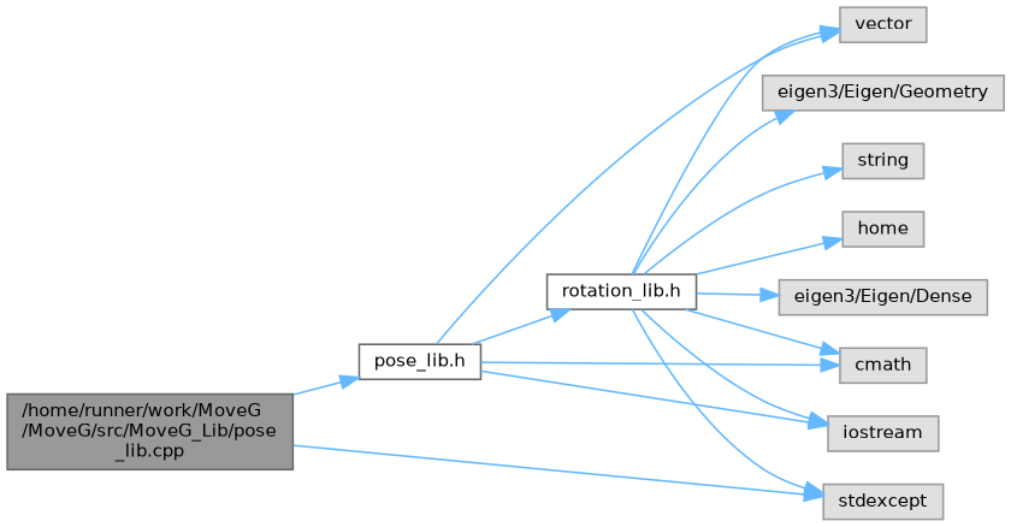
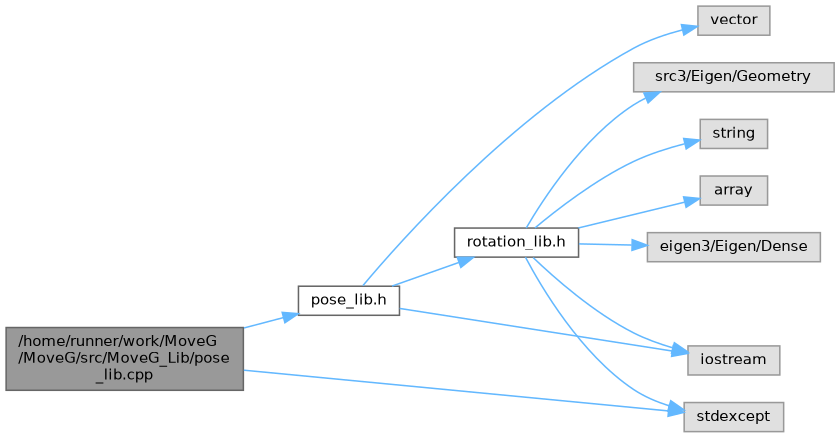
  digraph {
    rankdir=LR
    node [color=grey60 fillcolor="#E0E0E0" fontname=Helvetica fontsize=10 shape=box style=filled]
    edge [color=steelblue1 fontname=Helvetica fontsize=10 labelfontname=Helvetica labelfontsize=10 style=solid]
    n1 [color=gray40 fillcolor=grey60 fontcolor=black height=0.2 label="/home/runner/work/MoveG\l/MoveG/src/MoveG_Lib/pose\l_lib.cpp" width=0.4]
    n2 [color=grey40 fillcolor=white height=0.2 label="pose_lib.h" width=0.4]
    n3 [height=0.2 label=stdexcept width=0.4]
-   n4 [height=0.2 label=cmath width=0.4]
    n5 [height=0.2 label=iostream width=0.4]
    n6 [height=0.2 label=vector width=0.4]
    n7 [color=grey40 fillcolor=white height=0.2 label="rotation_lib.h" width=0.4]
    n8 [height=0.2 label="eigen3/Eigen/Dense" width=0.4]
-   n9 [height=0.2 label="eigen3/Eigen/Geometry" width=0.4]
+   n9 [height=0.2 label="src3/Eigen/Geometry" width=0.4]
    n10 [height=0.2 label=string width=0.4]
-   n11 [height=0.2 label=home width=0.4]
+   n11 [height=0.2 label=array width=0.4]
    n1 -> n2
    n1 -> n3
-   n2 -> n4
    n2 -> n5
    n2 -> n6
    n2 -> n7
    n7 -> n3
-   n7 -> n4
    n7 -> n5
-   n7 -> n6
    n7 -> n8
    n7 -> n9
    n7 -> n10
    n7 -> n11
  }
